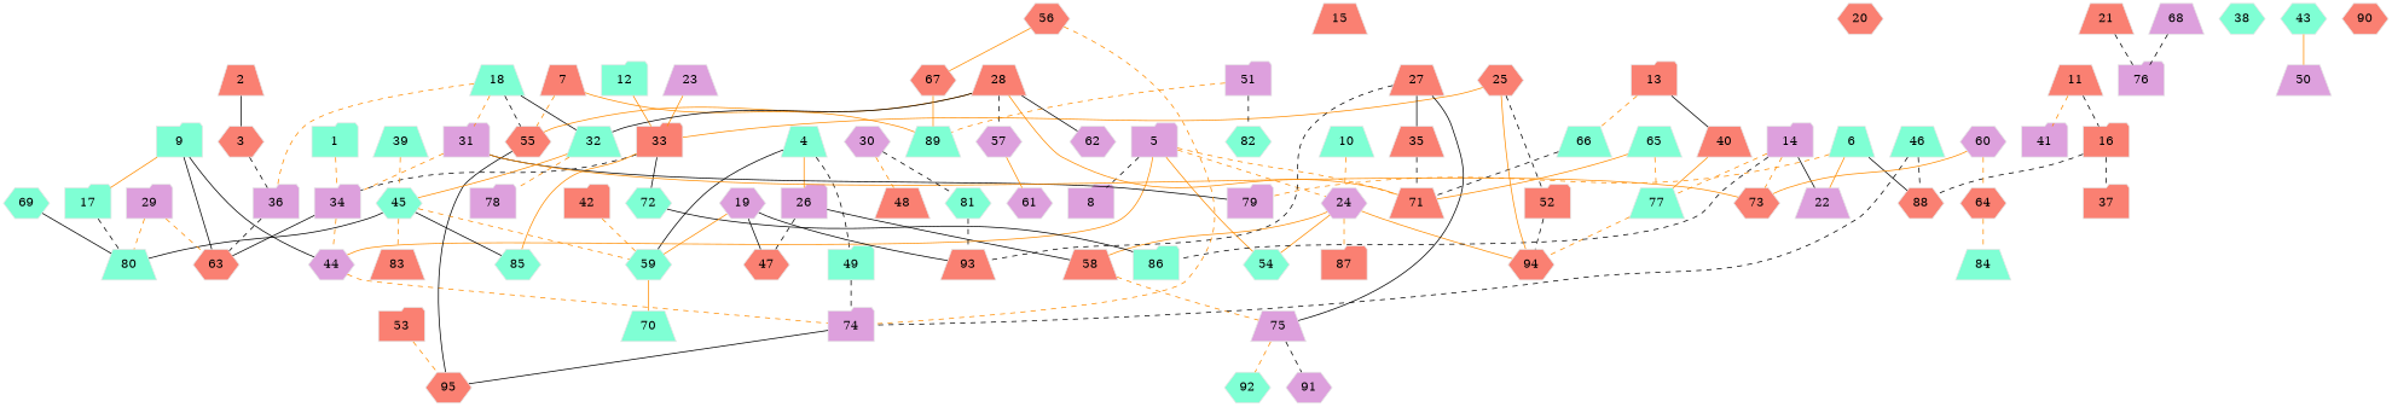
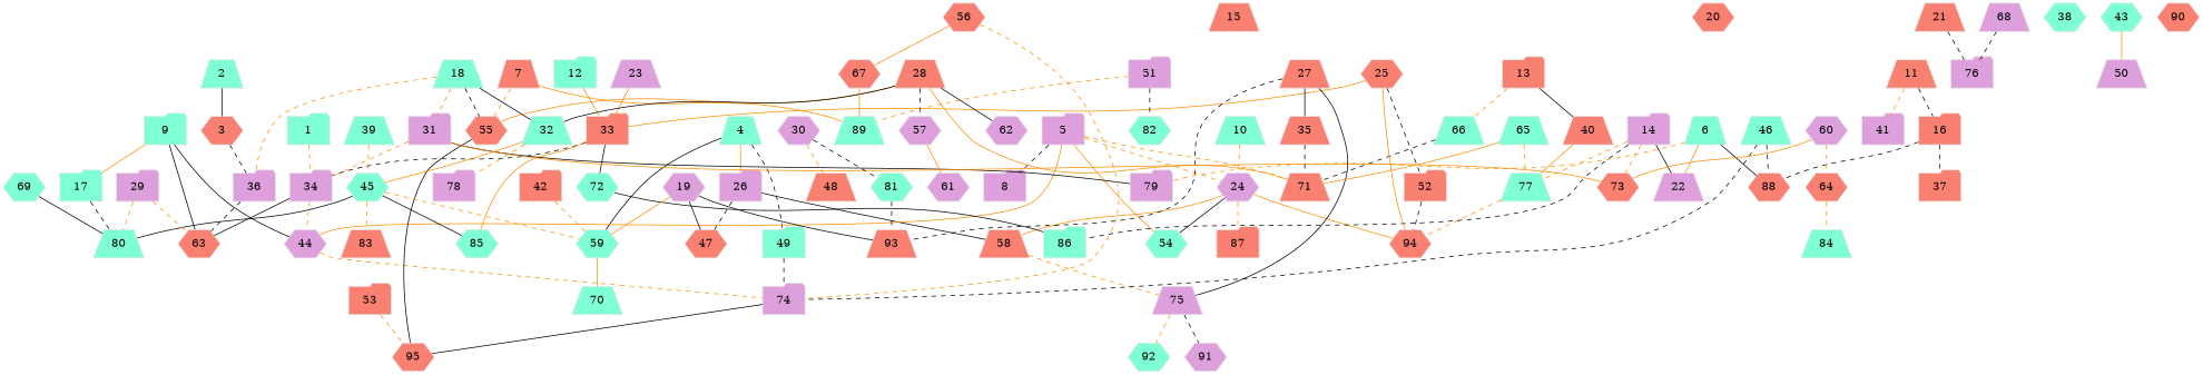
  graph {
    node [color=gray90 fillcolor=salmon shape=hexagon style=filled]
    edge [color=darkorange style=dashed]
    1 [fillcolor=aquamarine shape=folder]
    34 [fillcolor=plum shape=folder]
    44 [fillcolor=plum]
    63
-   2 [shape=trapezium]
+   2 [fillcolor=aquamarine shape=trapezium]
    3
    36 [fillcolor=plum shape=folder]
    4 [fillcolor=aquamarine shape=trapezium]
    26 [fillcolor=plum shape=folder]
    49 [fillcolor=aquamarine shape=folder]
    59 [fillcolor=aquamarine]
    47
    58 [shape=trapezium]
    74 [fillcolor=plum shape=folder]
    70 [fillcolor=aquamarine shape=trapezium]
    5 [fillcolor=plum shape=folder]
    8 [fillcolor=plum shape=folder]
    24 [fillcolor=plum]
    54 [fillcolor=aquamarine]
    71 [shape=trapezium]
    87 [shape=folder]
    94
    6 [fillcolor=aquamarine shape=trapezium]
    22 [fillcolor=plum shape=trapezium]
    79 [fillcolor=plum shape=folder]
    88
    7 [shape=trapezium]
    55
    89 [fillcolor=aquamarine shape=trapezium]
    95
    9 [fillcolor=aquamarine shape=folder]
    17 [fillcolor=aquamarine shape=folder]
    80 [fillcolor=aquamarine shape=trapezium]
    10 [fillcolor=aquamarine shape=trapezium]
    11 [shape=trapezium]
    16 [shape=folder]
    41 [fillcolor=plum shape=folder]
    37 [shape=folder]
    12 [fillcolor=aquamarine shape=folder]
    33 [shape=folder]
    72 [fillcolor=aquamarine]
    85 [fillcolor=aquamarine]
    13 [shape=folder]
    40 [shape=trapezium]
    66 [fillcolor=aquamarine shape=trapezium]
    77 [fillcolor=aquamarine shape=trapezium]
    14 [fillcolor=plum shape=folder]
    73
    86 [fillcolor=aquamarine shape=folder]
    15 [shape=trapezium]
    18 [fillcolor=aquamarine shape=trapezium]
    31 [fillcolor=plum shape=folder]
    32 [fillcolor=aquamarine shape=trapezium]
    45 [fillcolor=aquamarine]
    78 [fillcolor=plum shape=folder]
    19 [fillcolor=plum]
    93 [shape=trapezium]
    20
    21 [shape=trapezium]
    76 [fillcolor=plum shape=folder]
    23 [fillcolor=plum shape=trapezium]
    75 [fillcolor=plum shape=trapezium]
    25
    52 [shape=folder]
    27 [shape=trapezium]
    35 [shape=trapezium]
    91 [fillcolor=plum]
    92 [fillcolor=aquamarine]
    28 [shape=trapezium]
    57 [fillcolor=plum]
    62 [fillcolor=plum]
    61 [fillcolor=plum]
    29 [fillcolor=plum shape=folder]
    30 [fillcolor=plum]
    48 [shape=trapezium]
    81 [fillcolor=aquamarine]
    83 [shape=trapezium]
    38 [fillcolor=aquamarine]
    39 [fillcolor=aquamarine shape=trapezium]
    42 [shape=folder]
    43 [fillcolor=aquamarine]
    50 [fillcolor=plum shape=trapezium]
    46 [fillcolor=aquamarine shape=trapezium]
    51 [fillcolor=plum shape=folder]
    82 [fillcolor=aquamarine]
    53 [shape=folder]
    56
    67
    60 [fillcolor=plum]
    64
    84 [fillcolor=aquamarine shape=trapezium]
    65 [fillcolor=aquamarine shape=trapezium]
    68 [fillcolor=plum shape=trapezium]
    69 [fillcolor=aquamarine]
    90
    1 -- 34
    34 -- 44
    34 -- 63 [color=black style=solid]
    44 -- 74
    2 -- 3 [color=black style=solid]
    3 -- 36 [color=black]
    36 -- 63 [color=black]
    4 -- 26 [style=solid]
    4 -- 49 [color=black]
    4 -- 59 [color=black style=solid]
    26 -- 47 [color=black]
    26 -- 58 [color=black style=solid]
    49 -- 74 [color=black]
    59 -- 70 [style=solid]
    58 -- 75
    74 -- 95 [color=black style=solid]
    5 -- 44 [style=solid]
    5 -- 8 [color=black]
    5 -- 24
    5 -- 54 [style=solid]
    5 -- 71
    24 -- 58 [style=solid]
-   24 -- 54 [style=solid]
+   24 -- 54 [color=black style=solid]
    24 -- 87
    24 -- 94 [style=solid]
    6 -- 22 [style=solid]
    6 -- 79
    6 -- 88 [color=black style=solid]
    7 -- 55
    7 -- 89 [style=solid]
    55 -- 95 [color=black style=solid]
    9 -- 44 [color=black style=solid]
    9 -- 63 [color=black style=solid]
    9 -- 17 [style=solid]
    17 -- 80 [color=black]
    10 -- 24
    11 -- 16 [color=black]
    11 -- 41
    16 -- 88 [color=black]
    16 -- 37 [color=black]
    12 -- 33 [style=solid]
    33 -- 34 [color=black]
    33 -- 72 [color=black style=solid]
    33 -- 85 [style=solid]
    72 -- 86 [color=black style=solid]
    13 -- 40 [color=black style=solid]
    13 -- 66
    40 -- 77 [style=solid]
    66 -- 71 [color=black]
    77 -- 94
    14 -- 22 [color=black style=solid]
    14 -- 77
    14 -- 73
    14 -- 86 [color=black]
    18 -- 36
    18 -- 55 [color=black]
    18 -- 31
    18 -- 32 [color=black style=solid]
    31 -- 34
    31 -- 79 [color=black style=solid]
    31 -- 73 [style=solid]
    32 -- 45 [style=solid]
    32 -- 78
    45 -- 59
    45 -- 80 [color=black style=solid]
    45 -- 85 [color=black style=solid]
    45 -- 83
    19 -- 59 [style=solid]
    19 -- 47 [color=black style=solid]
    19 -- 93 [color=black style=solid]
    21 -- 76 [color=black]
    23 -- 33 [style=solid]
    75 -- 91 [color=black]
    75 -- 92
    25 -- 94 [style=solid]
    25 -- 33 [style=solid]
    25 -- 52 [color=black]
    52 -- 94 [color=black]
    27 -- 93 [color=black]
    27 -- 75 [color=black style=solid]
    27 -- 35 [color=black style=solid]
    35 -- 71 [color=black]
    28 -- 71 [style=solid]
    28 -- 55 [style=solid]
    28 -- 32 [color=black style=solid]
    28 -- 57 [color=black]
    28 -- 62 [color=black style=solid]
    57 -- 61 [style=solid]
    29 -- 63
    29 -- 80
    30 -- 48
    30 -- 81 [color=black]
    81 -- 93 [color=black]
    39 -- 45
    42 -- 59
    43 -- 50 [style=solid]
    46 -- 74 [color=black]
    46 -- 88 [color=black]
    51 -- 89
    51 -- 82 [color=black]
    53 -- 95
    56 -- 74
    56 -- 67 [style=solid]
    67 -- 89 [style=solid]
    60 -- 73 [style=solid]
    60 -- 64
    64 -- 84
    65 -- 71 [style=solid]
    65 -- 77
    68 -- 76 [color=black]
    69 -- 80 [color=black style=solid]
  }
